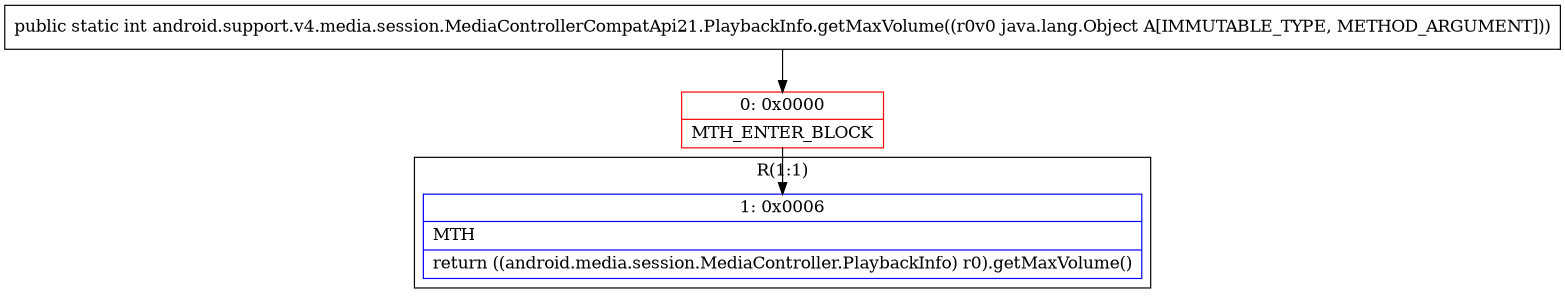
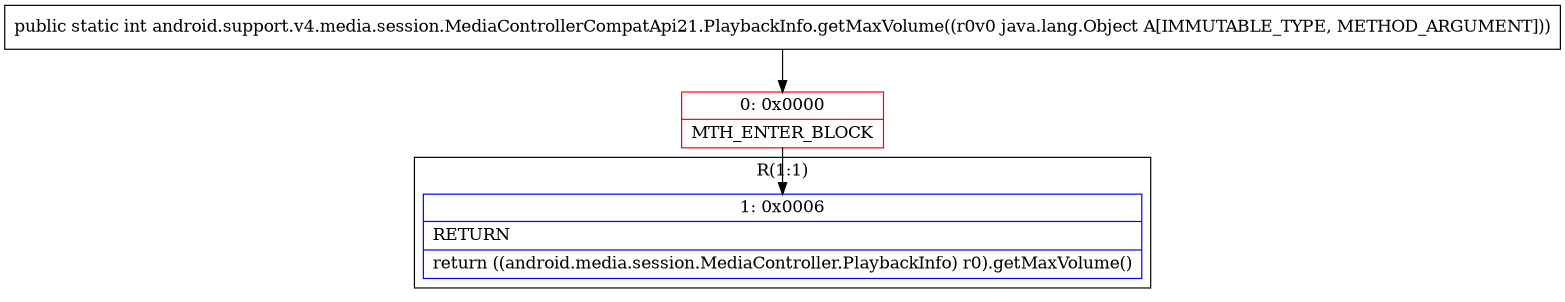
  digraph {
    node [shape=record]
-   n1 [color=blue label="{1\:\ 0x0006|MTH\l|return ((android.media.session.MediaController.PlaybackInfo) r0).getMaxVolume()\l}"]
+   n1 [color=blue label="{1\:\ 0x0006|RETURN\l|return ((android.media.session.MediaController.PlaybackInfo) r0).getMaxVolume()\l}"]
    n2 [color=red label="{0\:\ 0x0000|MTH_ENTER_BLOCK\l}"]
    n3 [label="{public static int android.support.v4.media.session.MediaControllerCompatApi21.PlaybackInfo.getMaxVolume((r0v0 java.lang.Object A[IMMUTABLE_TYPE, METHOD_ARGUMENT])) }"]
    subgraph cluster_1 {
      label="R(1:1)"
      n1
    }
    n2 -> n1
    n3 -> n2
  }
